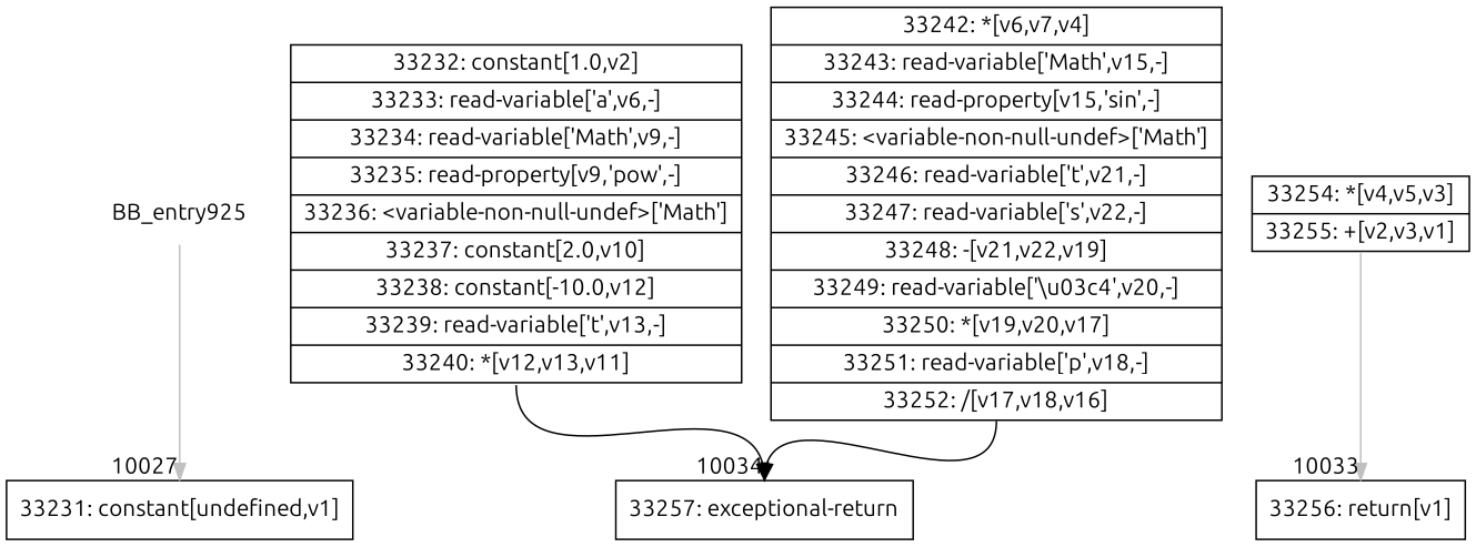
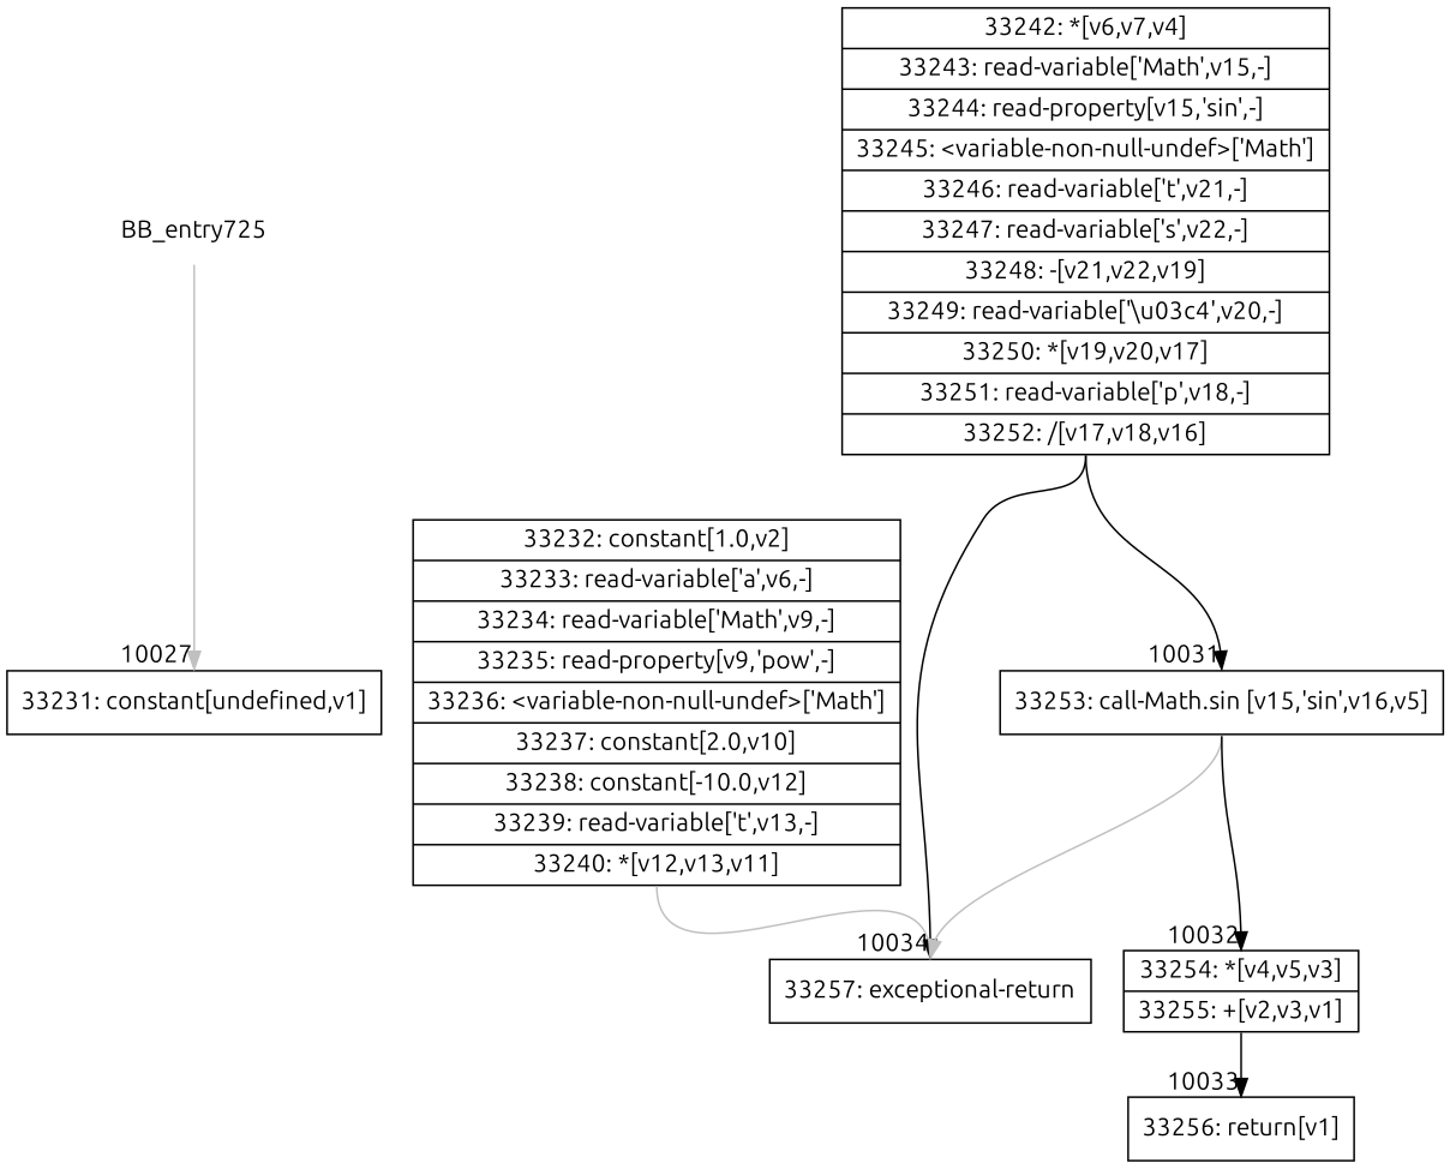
  digraph {
    fontname=Ubuntu
    rankdir=TD
    node [fontname=Ubuntu shape=record]
    edge [fontname=Ubuntu headport=n tailport=s]
-   BB_entry925 [shape=none]
+   BB_entry925 [shape=none label=BB_entry725]
    n2 [label="{33231: constant[undefined,v1]}"]
    n3 [label="{33232: constant[1.0,v2]|33233: read-variable['a',v6,-]|33234: read-variable['Math',v9,-]|33235: read-property[v9,'pow',-]|33236: \<variable-non-null-undef\>['Math']|33237: constant[2.0,v10]|33238: constant[-10.0,v12]|33239: read-variable['t',v13,-]|33240: *[v12,v13,v11]}"]
    n4 [label="{33257: exceptional-return}"]
    n5 [label="{33242: *[v6,v7,v4]|33243: read-variable['Math',v15,-]|33244: read-property[v15,'sin',-]|33245: \<variable-non-null-undef\>['Math']|33246: read-variable['t',v21,-]|33247: read-variable['s',v22,-]|33248: -[v21,v22,v19]|33249: read-variable['\\u03c4',v20,-]|33250: *[v19,v20,v17]|33251: read-variable['p',v18,-]|33252: /[v17,v18,v16]}"]
+   n6 [label="{33253: call-Math.sin [v15,'sin',v16,v5]}"]
    n7 [label="{33254: *[v4,v5,v3]|33255: +[v2,v3,v1]}"]
    n8 [label="{33256: return[v1]}"]
    BB_entry925 -> n2 [color=gray headlabel="    10027"]
-   n3 -> n4 [color=black headlabel="      10034"]
+   n3 -> n4 [color=gray headlabel="      10034"]
    n5 -> n4 [color=black]
-   n7 -> n8 [headlabel="      10033" color=gray]
+   n5 -> n6 [headlabel="      10031"]
+   n6 -> n4 [color=gray]
+   n6 -> n7 [headlabel="      10032"]
+   n7 -> n8 [headlabel="      10033"]
  }
